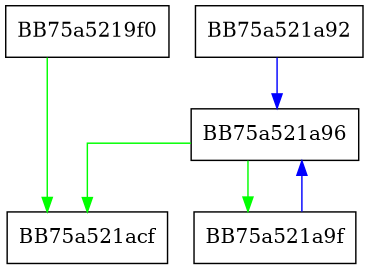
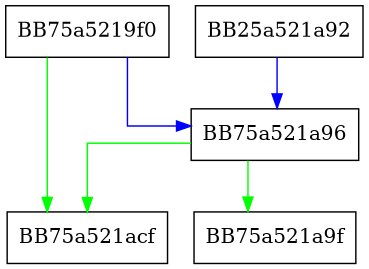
  digraph {
    splines=ortho
    node [shape=box]
    edge [color=green]
    BB75a5219f0
    BB75a521acf
-   BB75a521a92
+   BB75a521a92 [label=BB25a521a92]
    BB75a521a96
    BB75a521a9f
    BB75a5219f0 -> BB75a521acf
    BB75a521a92 -> BB75a521a96 [color=blue]
    BB75a521a96 -> BB75a521acf
    BB75a521a96 -> BB75a521a9f
-   BB75a521a9f -> BB75a521a96 [color=blue]
+   BB75a5219f0 -> BB75a521a96 [color=blue]
  }
